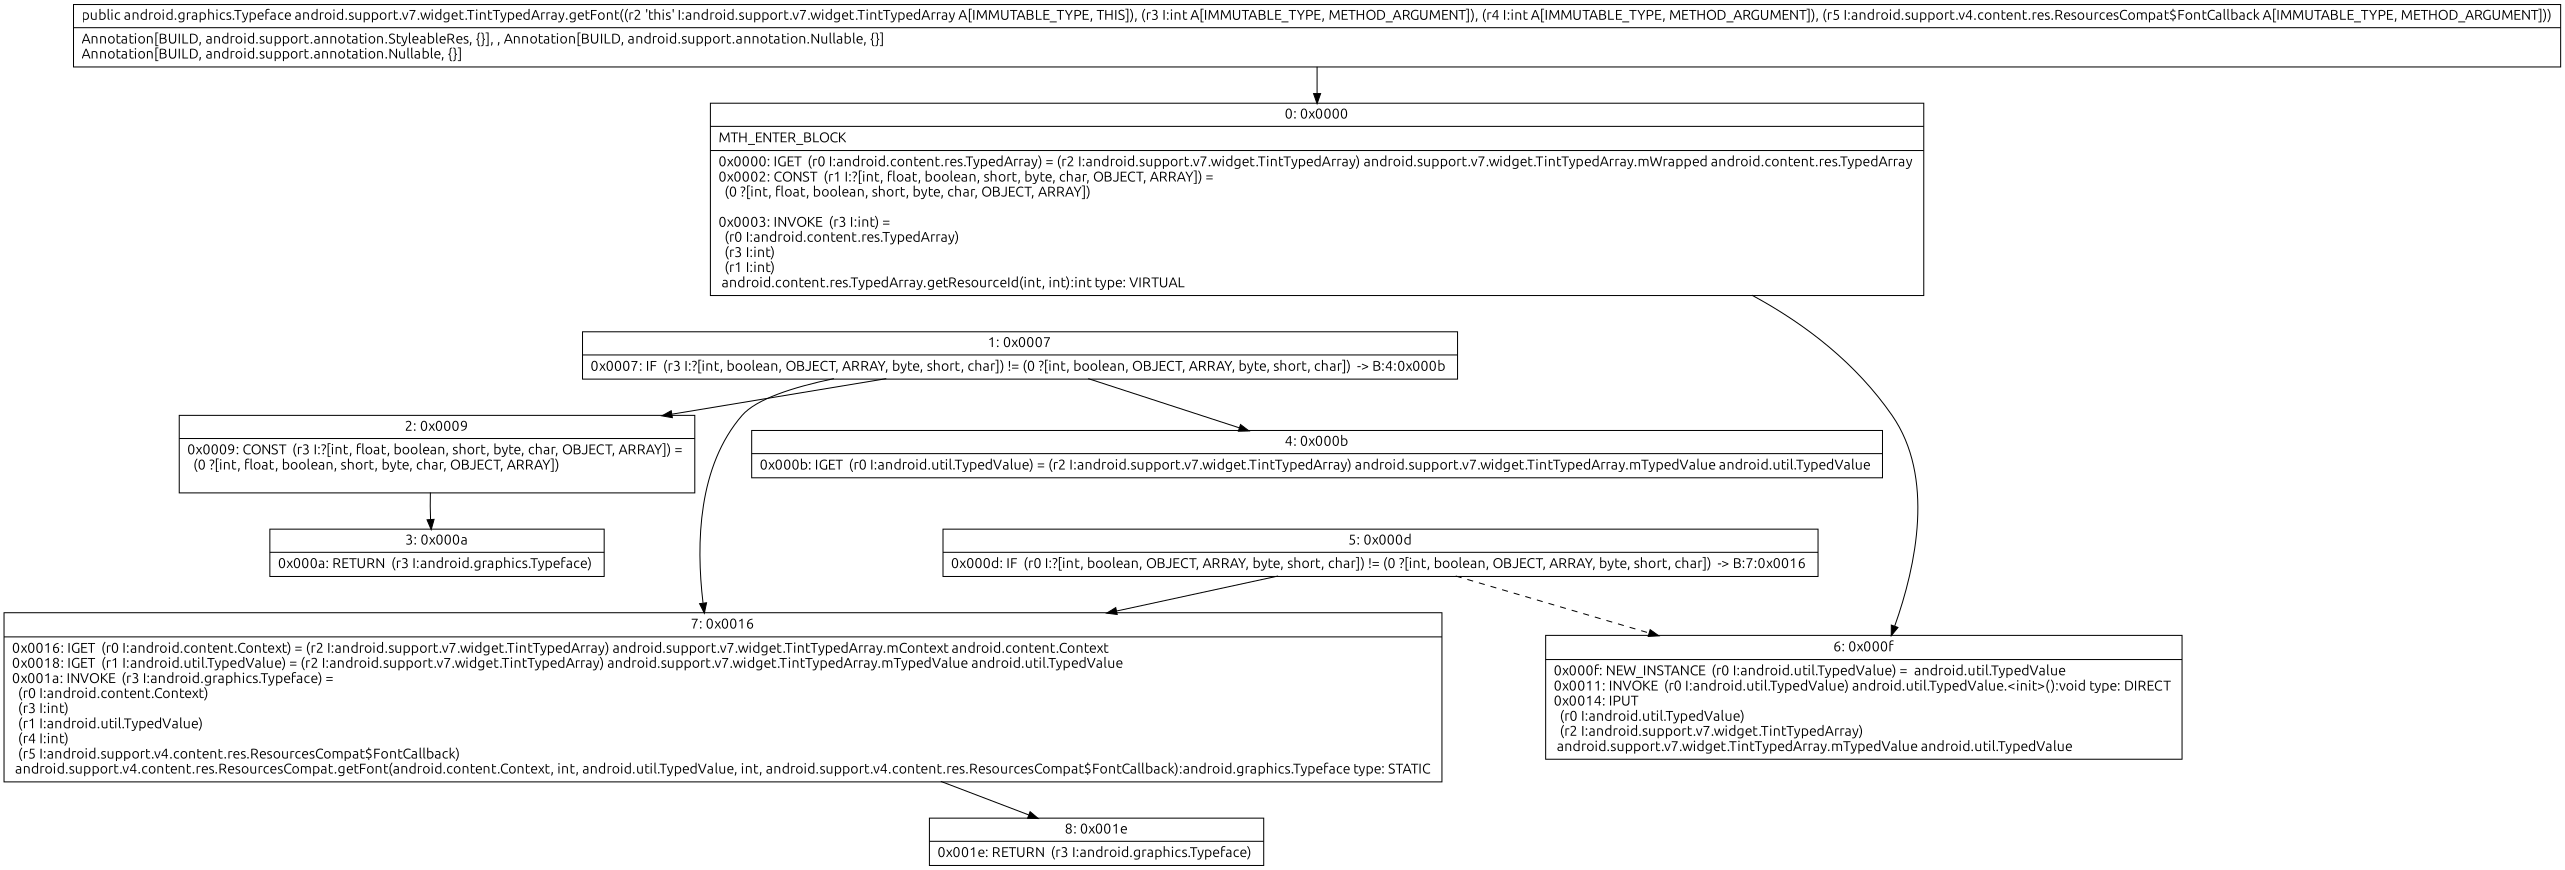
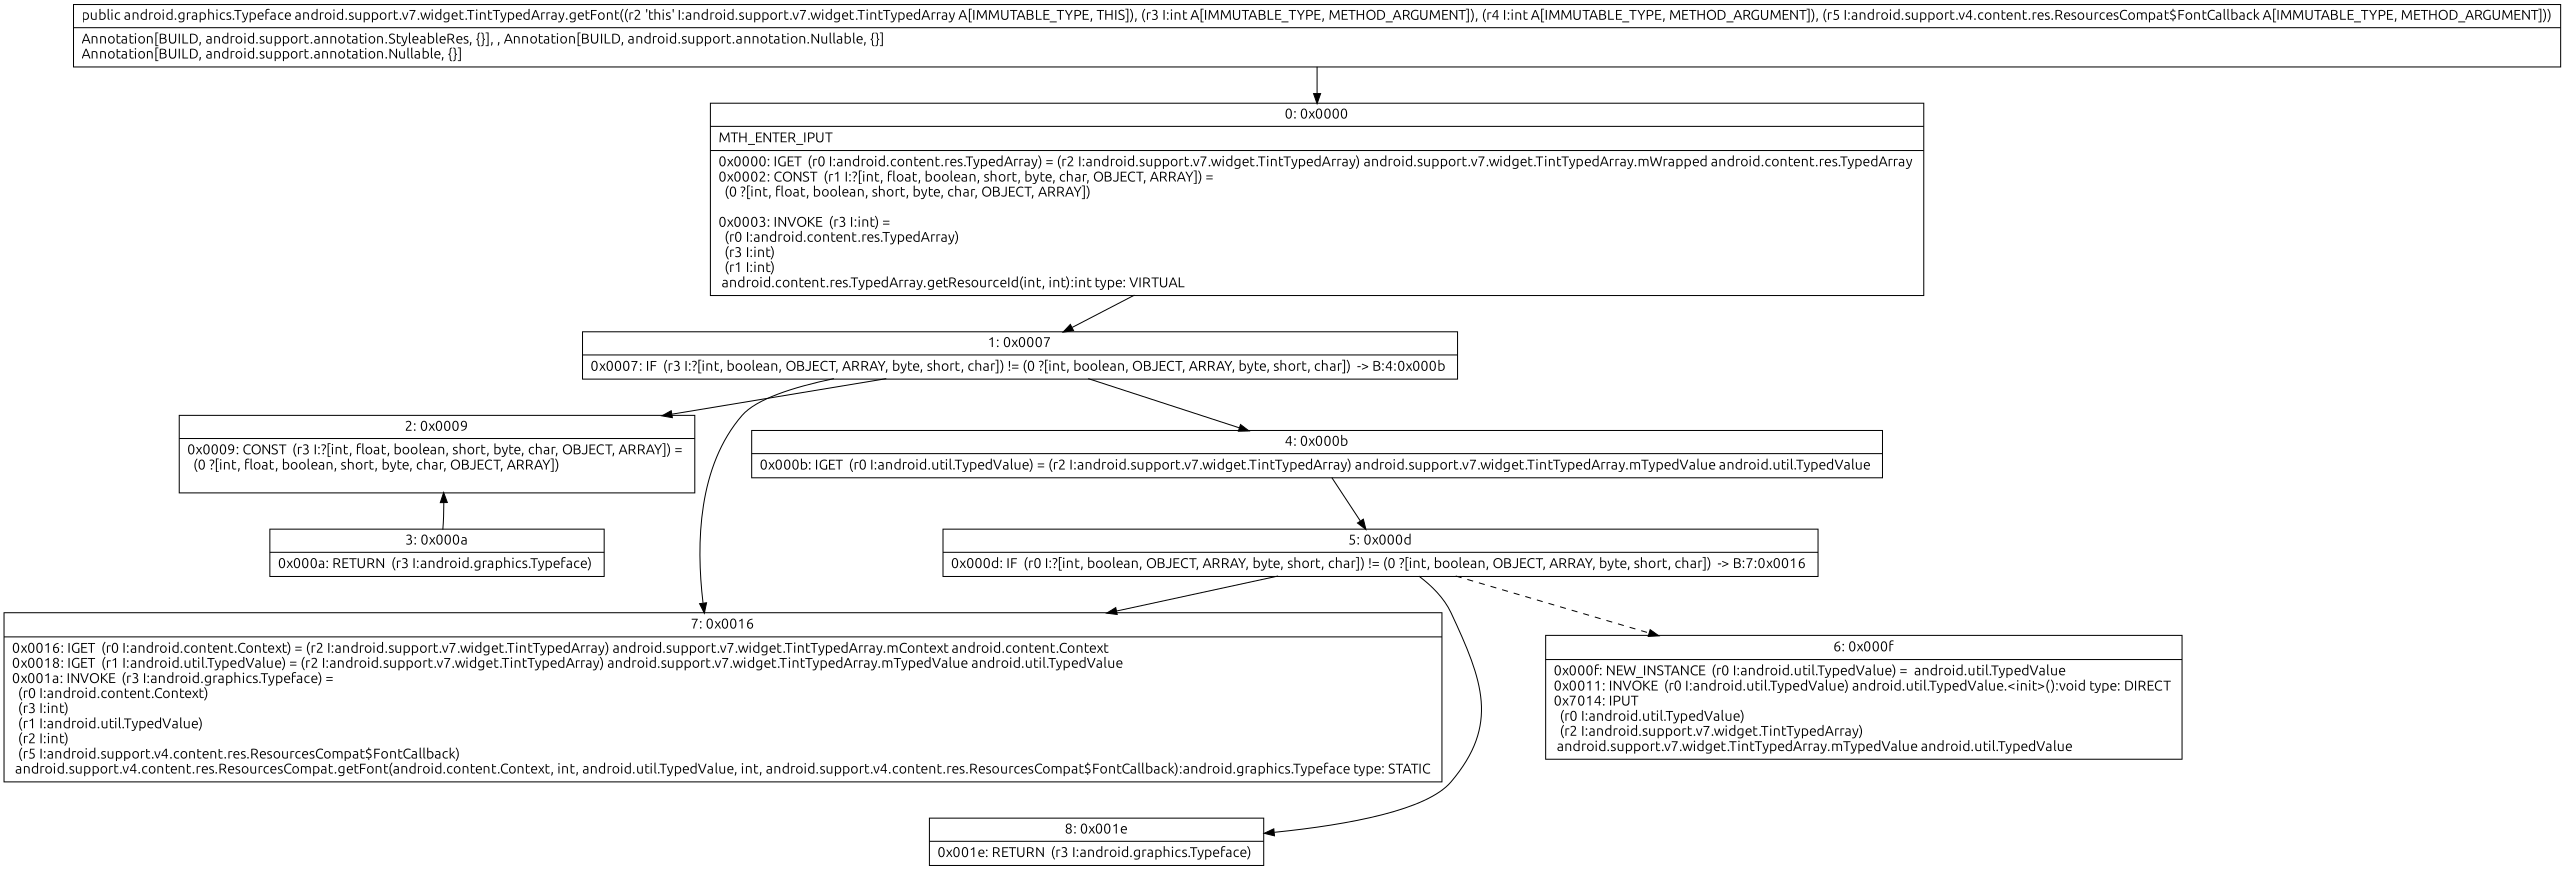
  digraph {
    fontname=Ubuntu
    node [fontname=Ubuntu shape=record]
    edge [fontname=Ubuntu]
-   n1 [label="{0\:\ 0x0000|MTH_ENTER_BLOCK\l|0x0000: IGET  (r0 I:android.content.res.TypedArray) = (r2 I:android.support.v7.widget.TintTypedArray) android.support.v7.widget.TintTypedArray.mWrapped android.content.res.TypedArray \l0x0002: CONST  (r1 I:?[int, float, boolean, short, byte, char, OBJECT, ARRAY]) = \l  (0 ?[int, float, boolean, short, byte, char, OBJECT, ARRAY])\l \l0x0003: INVOKE  (r3 I:int) = \l  (r0 I:android.content.res.TypedArray)\l  (r3 I:int)\l  (r1 I:int)\l android.content.res.TypedArray.getResourceId(int, int):int type: VIRTUAL \l}"]
+   n1 [label="{0\:\ 0x0000|MTH_ENTER_IPUT\l|0x0000: IGET  (r0 I:android.content.res.TypedArray) = (r2 I:android.support.v7.widget.TintTypedArray) android.support.v7.widget.TintTypedArray.mWrapped android.content.res.TypedArray \l0x0002: CONST  (r1 I:?[int, float, boolean, short, byte, char, OBJECT, ARRAY]) = \l  (0 ?[int, float, boolean, short, byte, char, OBJECT, ARRAY])\l \l0x0003: INVOKE  (r3 I:int) = \l  (r0 I:android.content.res.TypedArray)\l  (r3 I:int)\l  (r1 I:int)\l android.content.res.TypedArray.getResourceId(int, int):int type: VIRTUAL \l}"]
    n2 [label="{1\:\ 0x0007|0x0007: IF  (r3 I:?[int, boolean, OBJECT, ARRAY, byte, short, char]) != (0 ?[int, boolean, OBJECT, ARRAY, byte, short, char])  \-\> B:4:0x000b \l}"]
    n3 [label="{2\:\ 0x0009|0x0009: CONST  (r3 I:?[int, float, boolean, short, byte, char, OBJECT, ARRAY]) = \l  (0 ?[int, float, boolean, short, byte, char, OBJECT, ARRAY])\l \l}"]
    n4 [label="{4\:\ 0x000b|0x000b: IGET  (r0 I:android.util.TypedValue) = (r2 I:android.support.v7.widget.TintTypedArray) android.support.v7.widget.TintTypedArray.mTypedValue android.util.TypedValue \l}"]
-   n5 [label="{7\:\ 0x0016|0x0016: IGET  (r0 I:android.content.Context) = (r2 I:android.support.v7.widget.TintTypedArray) android.support.v7.widget.TintTypedArray.mContext android.content.Context \l0x0018: IGET  (r1 I:android.util.TypedValue) = (r2 I:android.support.v7.widget.TintTypedArray) android.support.v7.widget.TintTypedArray.mTypedValue android.util.TypedValue \l0x001a: INVOKE  (r3 I:android.graphics.Typeface) = \l  (r0 I:android.content.Context)\l  (r3 I:int)\l  (r1 I:android.util.TypedValue)\l  (r4 I:int)\l  (r5 I:android.support.v4.content.res.ResourcesCompat$FontCallback)\l android.support.v4.content.res.ResourcesCompat.getFont(android.content.Context, int, android.util.TypedValue, int, android.support.v4.content.res.ResourcesCompat$FontCallback):android.graphics.Typeface type: STATIC \l}"]
+   n5 [label="{7\:\ 0x0016|0x0016: IGET  (r0 I:android.content.Context) = (r2 I:android.support.v7.widget.TintTypedArray) android.support.v7.widget.TintTypedArray.mContext android.content.Context \l0x0018: IGET  (r1 I:android.util.TypedValue) = (r2 I:android.support.v7.widget.TintTypedArray) android.support.v7.widget.TintTypedArray.mTypedValue android.util.TypedValue \l0x001a: INVOKE  (r3 I:android.graphics.Typeface) = \l  (r0 I:android.content.Context)\l  (r3 I:int)\l  (r1 I:android.util.TypedValue)\l  (r2 I:int)\l  (r5 I:android.support.v4.content.res.ResourcesCompat$FontCallback)\l android.support.v4.content.res.ResourcesCompat.getFont(android.content.Context, int, android.util.TypedValue, int, android.support.v4.content.res.ResourcesCompat$FontCallback):android.graphics.Typeface type: STATIC \l}"]
    n6 [label="{3\:\ 0x000a|0x000a: RETURN  (r3 I:android.graphics.Typeface) \l}"]
    n7 [label="{5\:\ 0x000d|0x000d: IF  (r0 I:?[int, boolean, OBJECT, ARRAY, byte, short, char]) != (0 ?[int, boolean, OBJECT, ARRAY, byte, short, char])  \-\> B:7:0x0016 \l}"]
-   n8 [label="{6\:\ 0x000f|0x000f: NEW_INSTANCE  (r0 I:android.util.TypedValue) =  android.util.TypedValue \l0x0011: INVOKE  (r0 I:android.util.TypedValue) android.util.TypedValue.\<init\>():void type: DIRECT \l0x0014: IPUT  \l  (r0 I:android.util.TypedValue)\l  (r2 I:android.support.v7.widget.TintTypedArray)\l android.support.v7.widget.TintTypedArray.mTypedValue android.util.TypedValue \l}"]
+   n8 [label="{6\:\ 0x000f|0x000f: NEW_INSTANCE  (r0 I:android.util.TypedValue) =  android.util.TypedValue \l0x0011: INVOKE  (r0 I:android.util.TypedValue) android.util.TypedValue.\<init\>():void type: DIRECT \l0x7014: IPUT  \l  (r0 I:android.util.TypedValue)\l  (r2 I:android.support.v7.widget.TintTypedArray)\l android.support.v7.widget.TintTypedArray.mTypedValue android.util.TypedValue \l}"]
    n9 [label="{8\:\ 0x001e|0x001e: RETURN  (r3 I:android.graphics.Typeface) \l}"]
    n10 [label="{public android.graphics.Typeface android.support.v7.widget.TintTypedArray.getFont((r2 'this' I:android.support.v7.widget.TintTypedArray A[IMMUTABLE_TYPE, THIS]), (r3 I:int A[IMMUTABLE_TYPE, METHOD_ARGUMENT]), (r4 I:int A[IMMUTABLE_TYPE, METHOD_ARGUMENT]), (r5 I:android.support.v4.content.res.ResourcesCompat$FontCallback A[IMMUTABLE_TYPE, METHOD_ARGUMENT]))  | Annotation[BUILD, android.support.annotation.StyleableRes, \{\}], , Annotation[BUILD, android.support.annotation.Nullable, \{\}]\lAnnotation[BUILD, android.support.annotation.Nullable, \{\}]\l}"]
-   n1 -> n8
+   n1 -> n2
    n2 -> n3 [style=solid]
    n2 -> n4
    n2 -> n5
-   n3 -> n6
-   n5 -> n9
+   n6 -> n3
+   n4 -> n7
+   n7 -> n9
    n7 -> n5
    n7 -> n8 [style=dashed]
    n10 -> n1
  }
